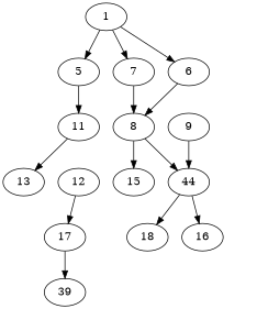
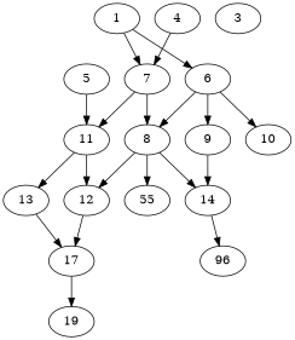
  digraph {
    node [alpha=0.20]
    1 [alpha=0.08 expect_size=29082624]
    5 [alpha=0.19 expect_size=22829056]
    6 [alpha=0.11 expect_size=49544192]
    7 [alpha=0.02 expect_size=39215104]
    11 [alpha=0.08 expect_size=32781312]
    8 [alpha=0.05 expect_size=47607808]
    9 [alpha=0.07 expect_size=47228928]
+   10 [alpha=0.09 expect_size=31098880]
    12 [alpha=0.16 expect_size=5317632]
    13 [expect_size=38224896]
-   14 [alpha=0.14 expect_size=37294080 label=44]
-   15 [alpha=0.06 expect_size=13104128]
+   14 [alpha=0.14 expect_size=37294080]
+   15 [alpha=0.06 expect_size=13104128 label=55]
+   3 [expect_size=39735296]
+   4 [alpha=0.10 expect_size=20057088]
    17 [alpha=0.00 expect_size=36998144]
-   16 [alpha=0.10 expect_size=11283456]
-   18 [alpha=0.02 expect_size=41790464]
-   19 [expect_size=6905856 label=39]
-   1 -> 5
+   16 [alpha=0.10 expect_size=11283456 label=96]
+   19 [expect_size=6905856]
    1 -> 6
    1 -> 7
    5 -> 11
    6 -> 8
+   6 -> 9
+   6 -> 10
+   7 -> 11
    7 -> 8
+   11 -> 12
    11 -> 13
+   8 -> 12
    8 -> 14
    8 -> 15
    9 -> 14
    12 -> 17
+   13 -> 17
    14 -> 16
-   14 -> 18
+   4 -> 7
    17 -> 19
  }
